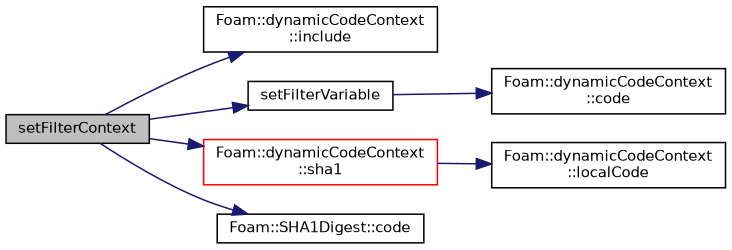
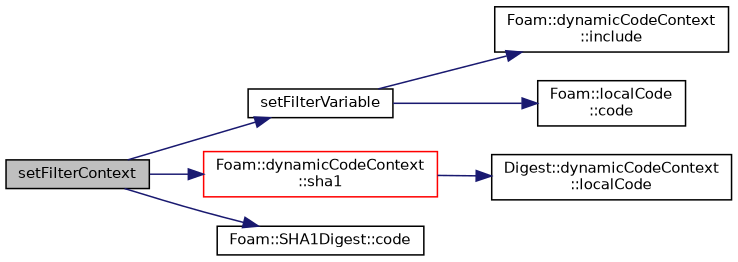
  digraph {
    rankdir=LR
    node [color=black fontname=Helvetica fontsize=10 shape=record]
    edge [color=midnightblue fontname=Helvetica fontsize=10 labelfontname=Helvetica labelfontsize=10 style=solid]
    n1 [fillcolor=grey75 fontcolor=black height=0.2 label=setFilterContext style=filled width=0.4]
    n2 [height=0.2 label="Foam::dynamicCodeContext\l::include" width=0.4]
    n3 [height=0.2 label=setFilterVariable width=0.4]
    n4 [color=red height=0.2 label="Foam::dynamicCodeContext\l::sha1" width=0.4]
    n5 [height=0.2 label="Foam::SHA1Digest::code" width=0.4]
-   n6 [height=0.2 label="Foam::dynamicCodeContext\l::code" width=0.4]
-   n7 [height=0.2 label="Foam::dynamicCodeContext\l::localCode" width=0.4]
-   n1 -> n2
+   n6 [height=0.2 label="Foam::localCode\l::code" width=0.4]
+   n7 [height=0.2 label="Digest::dynamicCodeContext\l::localCode" width=0.4]
+   n3 -> n2
    n1 -> n3
    n1 -> n4
    n1 -> n5
    n3 -> n6
    n4 -> n7
  }
